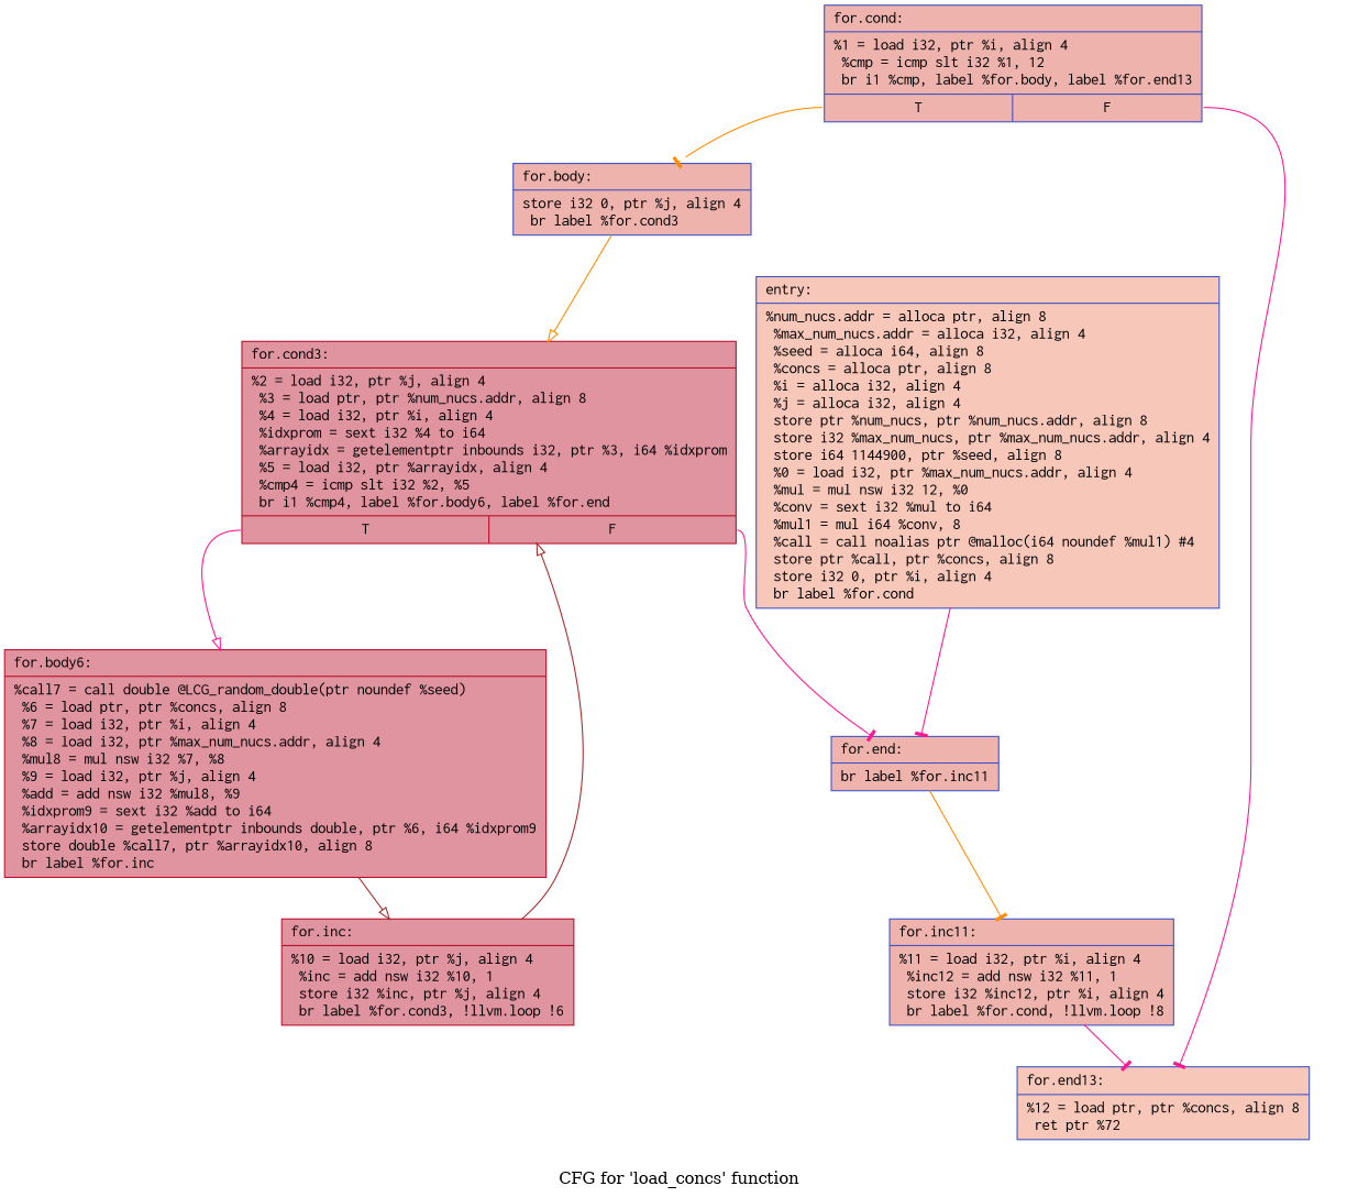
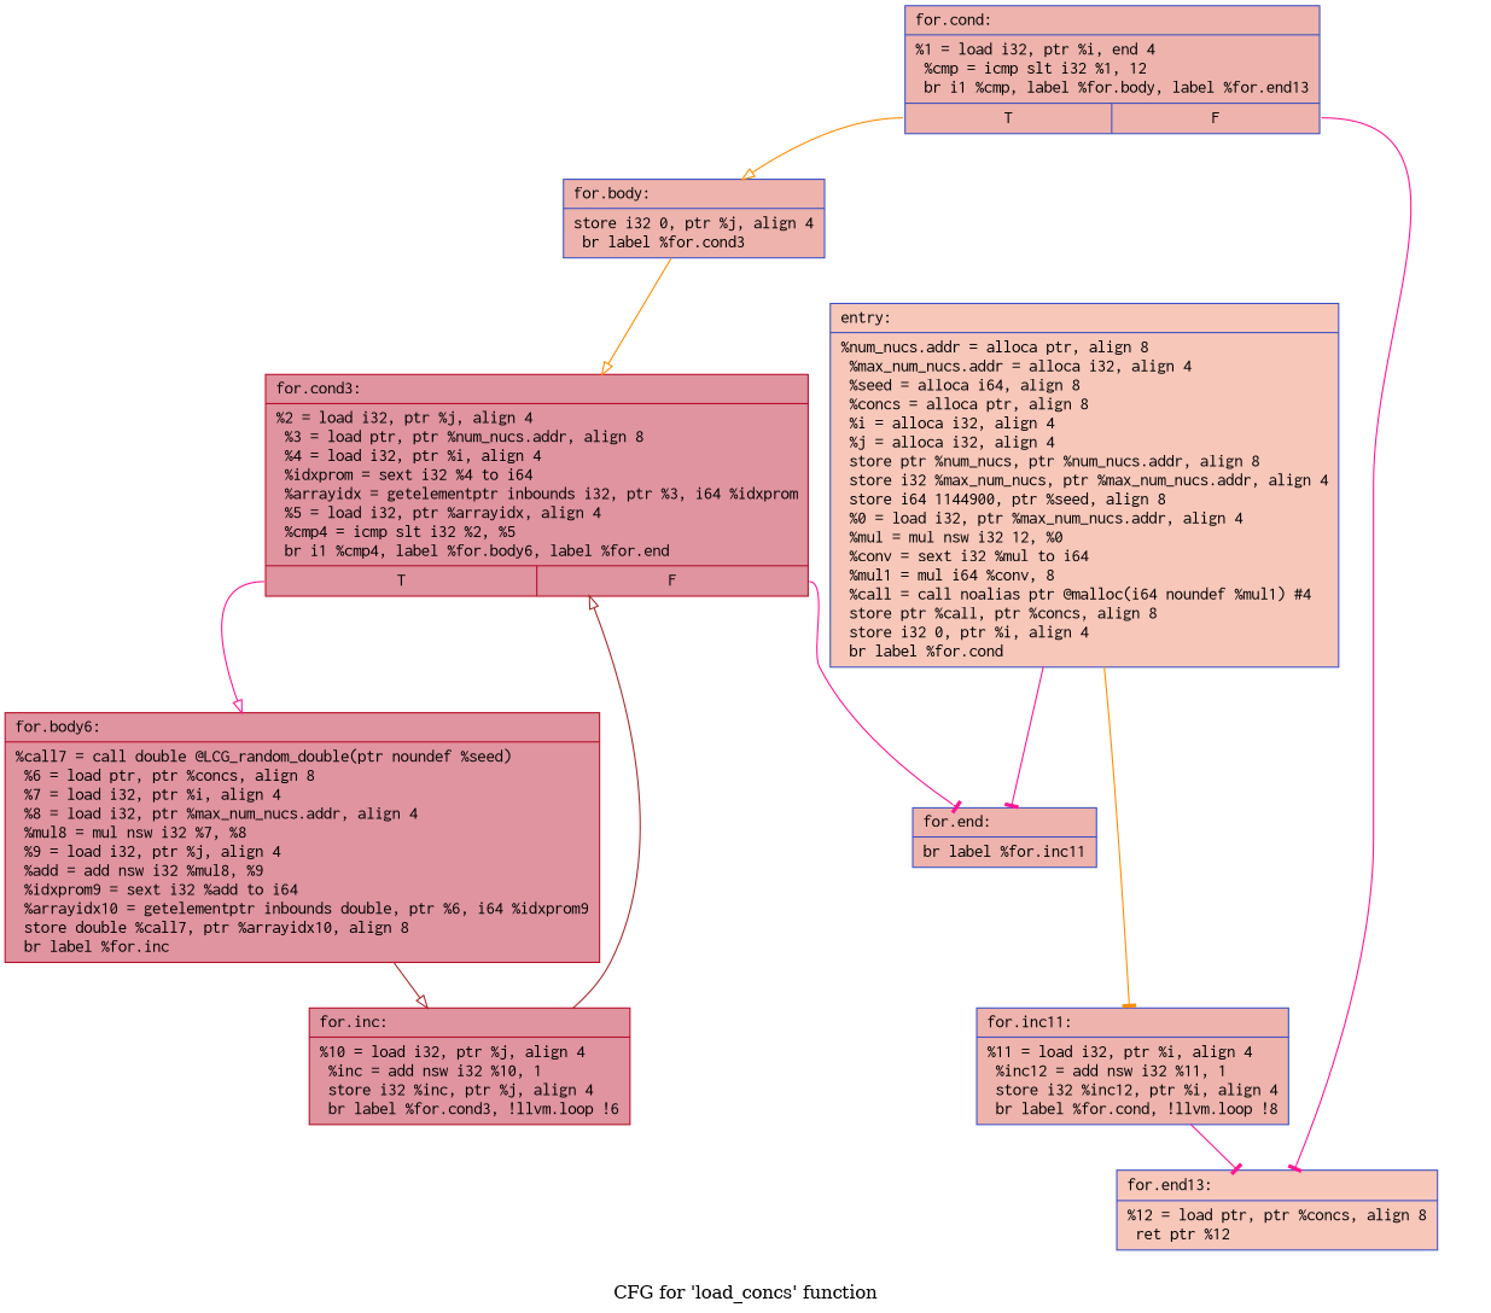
  digraph {
    label="CFG for 'load_concs' function"
    node [color="#3d50c3ff" fillcolor="#d6524470" fontname=Courier shape=record style=filled]
    edge [arrowhead=tee color=deeppink]
    n1 [fillcolor="#ec7f6370" label="{entry:\l|  %num_nucs.addr = alloca ptr, align 8\l  %max_num_nucs.addr = alloca i32, align 4\l  %seed = alloca i64, align 8\l  %concs = alloca ptr, align 8\l  %i = alloca i32, align 4\l  %j = alloca i32, align 4\l  store ptr %num_nucs, ptr %num_nucs.addr, align 8\l  store i32 %max_num_nucs, ptr %max_num_nucs.addr, align 4\l  store i64 1144900, ptr %seed, align 8\l  %0 = load i32, ptr %max_num_nucs.addr, align 4\l  %mul = mul nsw i32 12, %0\l  %conv = sext i32 %mul to i64\l  %mul1 = mul i64 %conv, 8\l  %call = call noalias ptr @malloc(i64 noundef %mul1) #4\l  store ptr %call, ptr %concs, align 8\l  store i32 0, ptr %i, align 4\l  br label %for.cond\l}"]
    n2 [label="{for.end:\l|  br label %for.inc11\l}"]
-   n3 [label="{for.cond:\l|  %1 = load i32, ptr %i, align 4\l  %cmp = icmp slt i32 %1, 12\l  br i1 %cmp, label %for.body, label %for.end13\l|{<s0>T|<s1>F}}"]
+   n3 [label="{for.cond:\l|  %1 = load i32, ptr %i, end 4\l  %cmp = icmp slt i32 %1, 12\l  br i1 %cmp, label %for.body, label %for.end13\l|{<s0>T|<s1>F}}"]
    n4 [label="{for.body:\l|  store i32 0, ptr %j, align 4\l  br label %for.cond3\l}"]
-   n5 [fillcolor="#ec7f6370" label="{for.end13:\l|  %12 = load ptr, ptr %concs, align 8\l  ret ptr %72\l}"]
+   n5 [fillcolor="#ec7f6370" label="{for.end13:\l|  %12 = load ptr, ptr %concs, align 8\l  ret ptr %12\l}"]
    n6 [color="#b70d28ff" fillcolor="#b70d2870" label="{for.cond3:\l|  %2 = load i32, ptr %j, align 4\l  %3 = load ptr, ptr %num_nucs.addr, align 8\l  %4 = load i32, ptr %i, align 4\l  %idxprom = sext i32 %4 to i64\l  %arrayidx = getelementptr inbounds i32, ptr %3, i64 %idxprom\l  %5 = load i32, ptr %arrayidx, align 4\l  %cmp4 = icmp slt i32 %2, %5\l  br i1 %cmp4, label %for.body6, label %for.end\l|{<s0>T|<s1>F}}"]
    n7 [color="#b70d28ff" fillcolor="#b70d2870" label="{for.body6:\l|  %call7 = call double @LCG_random_double(ptr noundef %seed)\l  %6 = load ptr, ptr %concs, align 8\l  %7 = load i32, ptr %i, align 4\l  %8 = load i32, ptr %max_num_nucs.addr, align 4\l  %mul8 = mul nsw i32 %7, %8\l  %9 = load i32, ptr %j, align 4\l  %add = add nsw i32 %mul8, %9\l  %idxprom9 = sext i32 %add to i64\l  %arrayidx10 = getelementptr inbounds double, ptr %6, i64 %idxprom9\l  store double %call7, ptr %arrayidx10, align 8\l  br label %for.inc\l}"]
    n8 [color="#b70d28ff" fillcolor="#b70d2870" label="{for.inc:\l|  %10 = load i32, ptr %j, align 4\l  %inc = add nsw i32 %10, 1\l  store i32 %inc, ptr %j, align 4\l  br label %for.cond3, !llvm.loop !6\l}"]
    n9 [label="{for.inc11:\l|  %11 = load i32, ptr %i, align 4\l  %inc12 = add nsw i32 %11, 1\l  store i32 %inc12, ptr %i, align 4\l  br label %for.cond, !llvm.loop !8\l}"]
    n1 -> n2
-   n2 -> n9 [color=darkorange]
-   n3 -> n4 [color=darkorange tailport=s0]
+   n1 -> n9 [color=darkorange]
+   n3 -> n4 [arrowhead=onormal color=darkorange tailport=s0]
    n3 -> n5 [tailport=s1]
    n4 -> n6 [arrowhead=onormal color=darkorange]
    n6 -> n2 [tailport=s1]
    n6 -> n7 [arrowhead=onormal tailport=s0]
    n7 -> n8 [arrowhead=onormal color=brown]
    n8 -> n6 [arrowhead=onormal color=brown]
    n9 -> n5
  }
